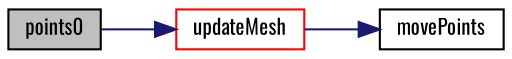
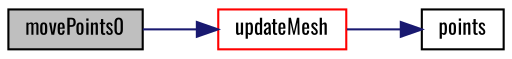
  digraph {
    fontname=Oswald
    rankdir=LR
    node [color=black fontname=Oswald fontsize=10 shape=record]
    edge [color=midnightblue fontname=Oswald fontsize=10 labelfontname=FreeSans labelfontsize=10 style=solid]
-   n1 [fillcolor=grey75 fontcolor=black height=0.2 label=points0 style=filled width=0.4]
+   n1 [fillcolor=grey75 fontcolor=black height=0.2 label=movePoints0 style=filled width=0.4]
    n2 [color=red height=0.2 label=updateMesh width=0.4]
-   n3 [height=0.2 label=movePoints width=0.4]
+   n3 [height=0.2 label=points width=0.4]
    n1 -> n2
    n2 -> n3
  }
